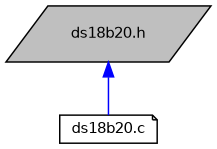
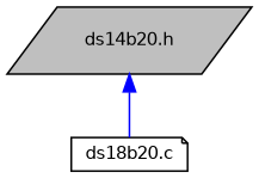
  digraph {
    node [color=black fontname=Helvetica fontsize=10 style=filled]
-   n1 [fillcolor=grey75 fontcolor=black height=0.2 label="ds18b20.h" shape=parallelogram width=0.4]
+   n1 [fillcolor=grey75 fontcolor=black height=0.2 label="ds14b20.h" shape=parallelogram width=0.4]
    n2 [fillcolor=white height=0.2 label="ds18b20.c" shape=note width=0.4]
    n1 -> n2 [color=blue dir=back fontname=Helvetica fontsize=10 labelfontname=Helvetica labelfontsize=10 style=solid]
  }
